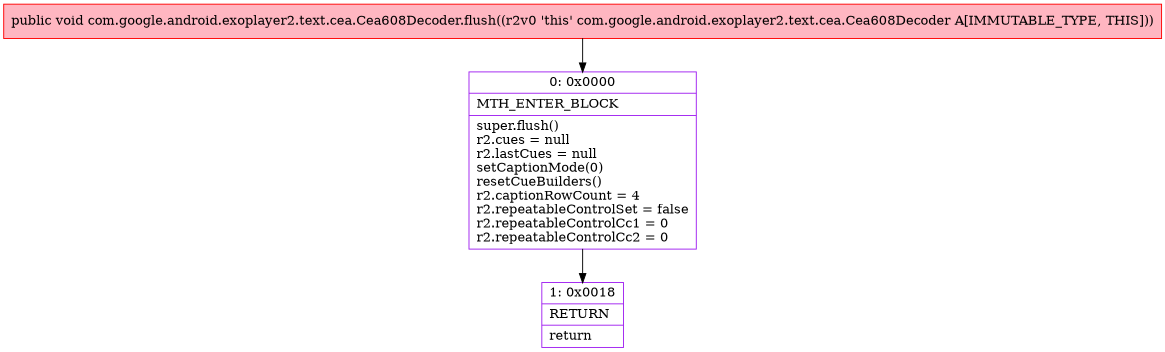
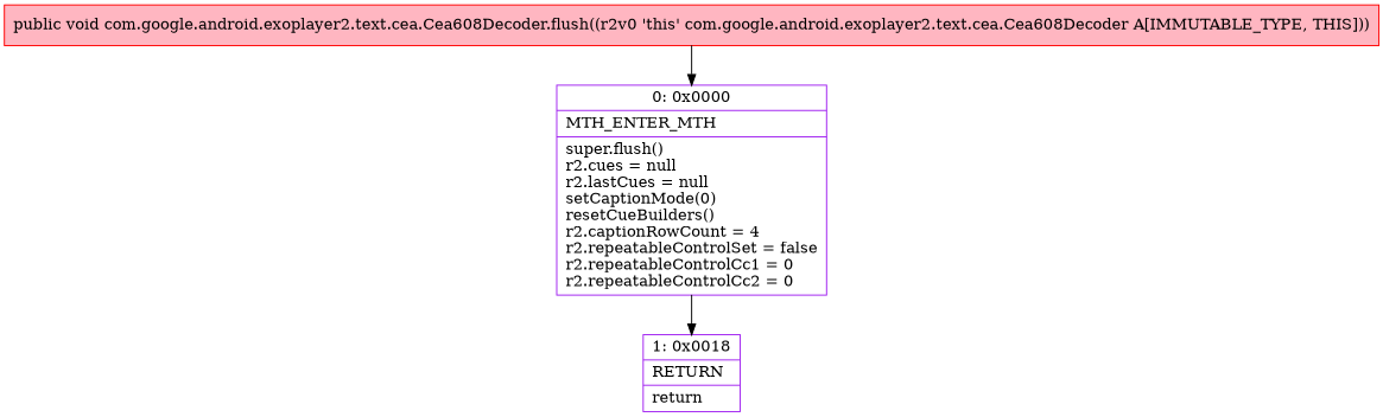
  digraph {
    node [shape=record style=filled fillcolor=white color=purple]
-   n1 [label="{0\:\ 0x0000|MTH_ENTER_BLOCK\l|super.flush()\lr2.cues = null\lr2.lastCues = null\lsetCaptionMode(0)\lresetCueBuilders()\lr2.captionRowCount = 4\lr2.repeatableControlSet = false\lr2.repeatableControlCc1 = 0\lr2.repeatableControlCc2 = 0\l}"]
+   n1 [label="{0\:\ 0x0000|MTH_ENTER_MTH\l|super.flush()\lr2.cues = null\lr2.lastCues = null\lsetCaptionMode(0)\lresetCueBuilders()\lr2.captionRowCount = 4\lr2.repeatableControlSet = false\lr2.repeatableControlCc1 = 0\lr2.repeatableControlCc2 = 0\l}"]
    n2 [label="{1\:\ 0x0018|RETURN\l|return\l}"]
    n3 [label="{public void com.google.android.exoplayer2.text.cea.Cea608Decoder.flush((r2v0 'this' com.google.android.exoplayer2.text.cea.Cea608Decoder A[IMMUTABLE_TYPE, THIS])) }" fillcolor=lightpink color=red]
    n1 -> n2
    n3 -> n1
  }
